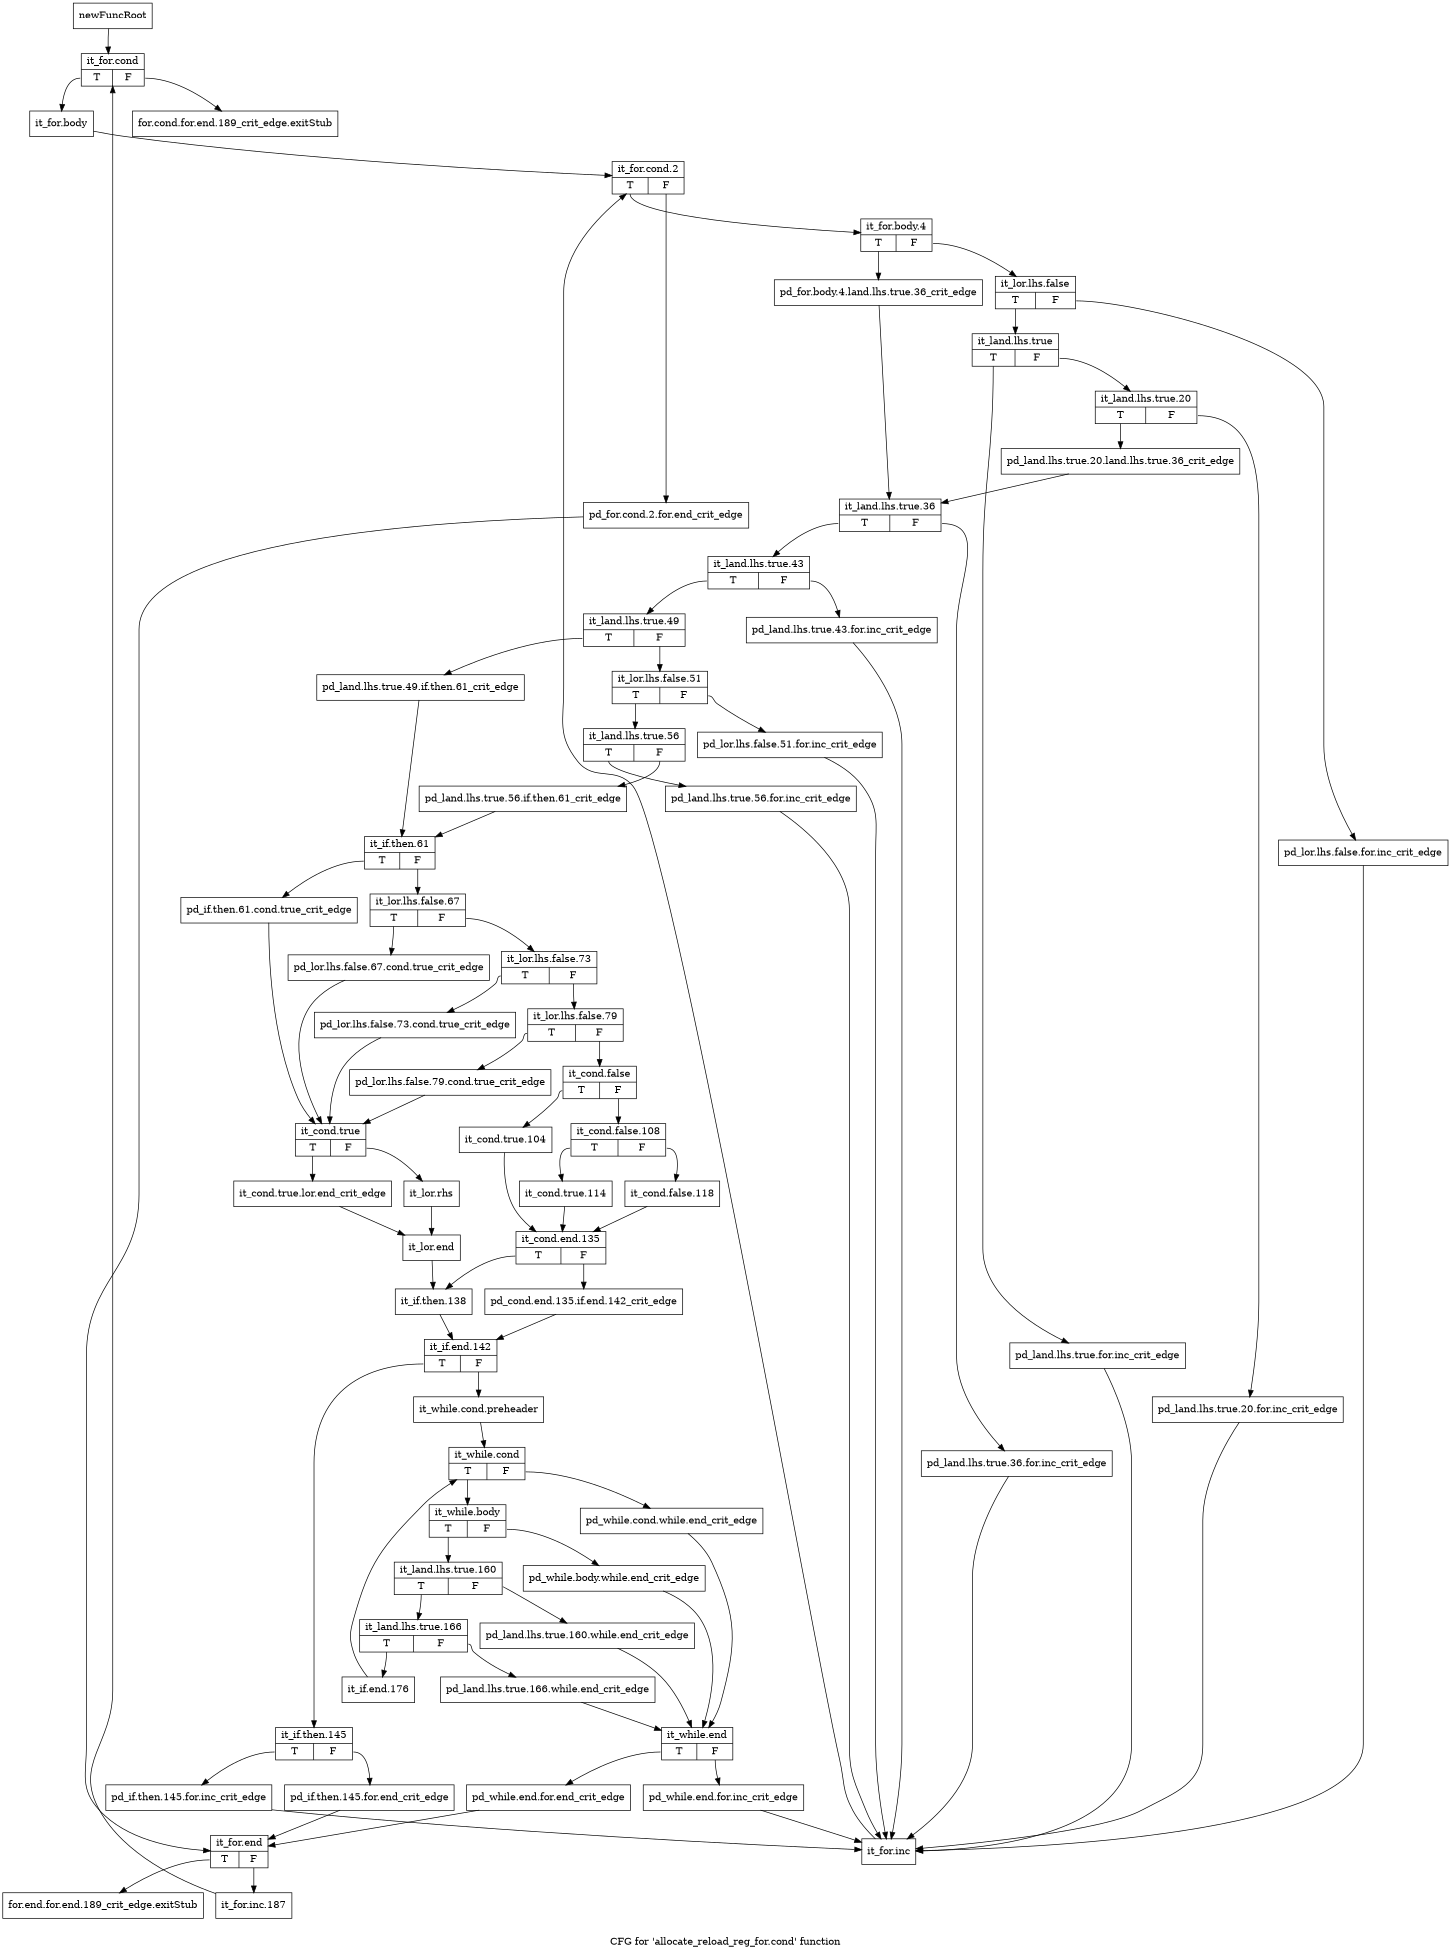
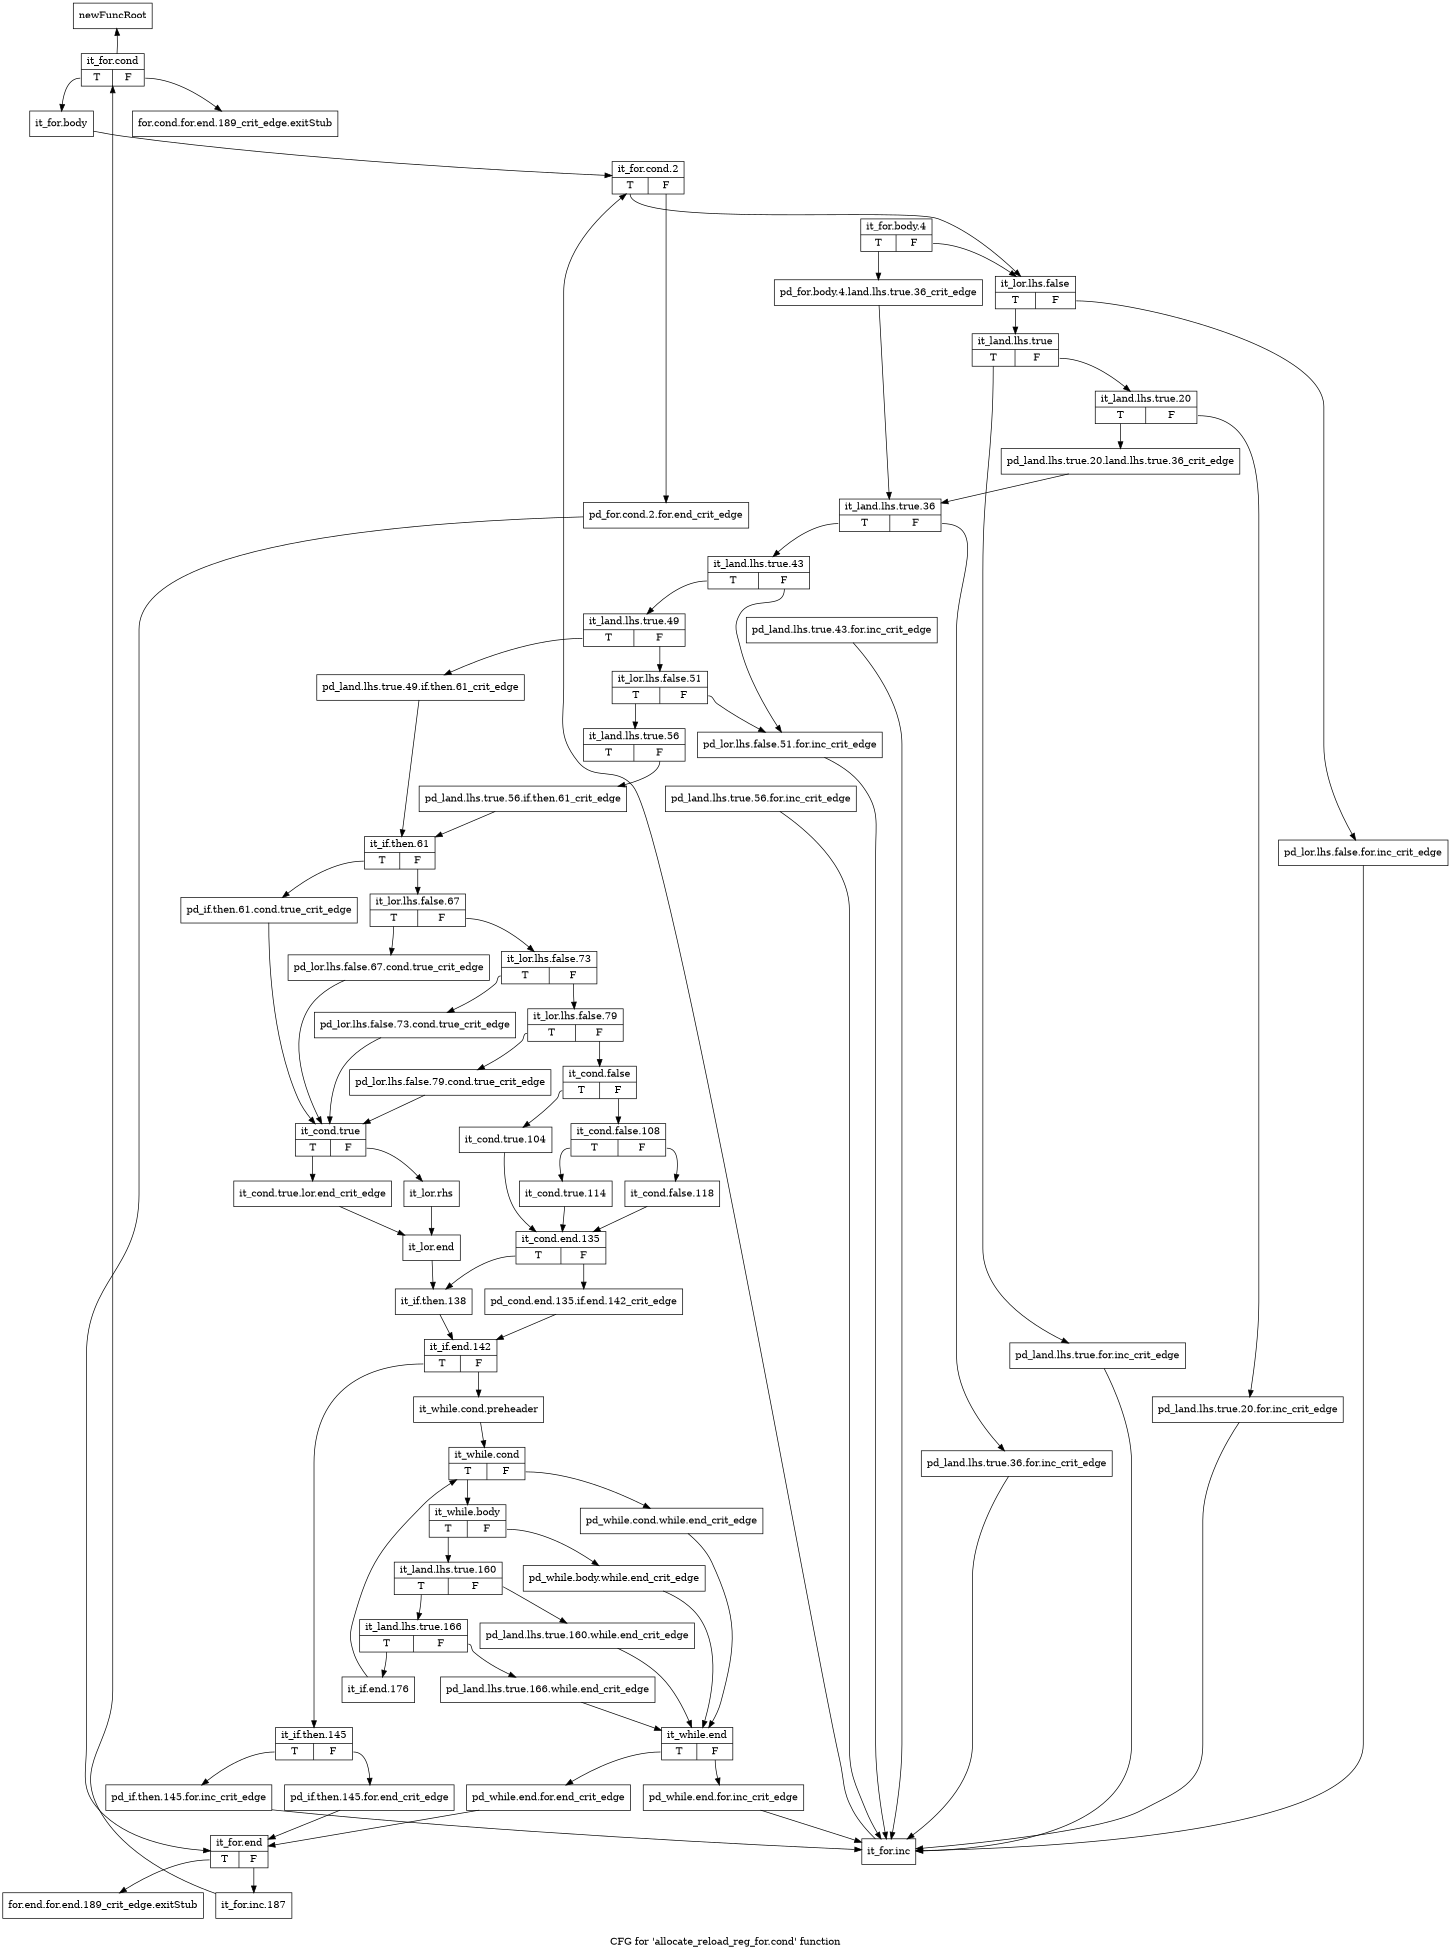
  digraph {
    label="CFG for 'allocate_reload_reg_for.cond' function"
    node [shape=record]
    n1 [label="{newFuncRoot}"]
    n2 [label="{it_for.cond|{<s0>T|<s1>F}}"]
    n3 [label="{for.cond.for.end.189_crit_edge.exitStub}"]
    n4 [label="{it_for.body}"]
    n5 [label="{it_for.cond.2|{<s0>T|<s1>F}}"]
    n6 [label="{for.end.for.end.189_crit_edge.exitStub}"]
    n7 [label="{it_for.body.4|{<s0>T|<s1>F}}"]
    n8 [label="{pd_for.cond.2.for.end_crit_edge}"]
    n9 [label="{pd_for.body.4.land.lhs.true.36_crit_edge}"]
    n10 [label="{it_lor.lhs.false|{<s0>T|<s1>F}}"]
    n11 [label="{it_for.end|{<s0>T|<s1>F}}"]
    n12 [label="{it_land.lhs.true.36|{<s0>T|<s1>F}}"]
    n13 [label="{it_land.lhs.true|{<s0>T|<s1>F}}"]
    n14 [label="{pd_lor.lhs.false.for.inc_crit_edge}"]
    n15 [label="{it_for.inc.187}"]
    n16 [label="{it_land.lhs.true.43|{<s0>T|<s1>F}}"]
    n17 [label="{pd_land.lhs.true.36.for.inc_crit_edge}"]
    n18 [label="{pd_land.lhs.true.for.inc_crit_edge}"]
    n19 [label="{it_land.lhs.true.20|{<s0>T|<s1>F}}"]
    n20 [label="{it_for.inc}"]
    n21 [label="{pd_land.lhs.true.20.land.lhs.true.36_crit_edge}"]
    n22 [label="{pd_land.lhs.true.20.for.inc_crit_edge}"]
    n23 [label="{it_land.lhs.true.49|{<s0>T|<s1>F}}"]
    n24 [label="{pd_land.lhs.true.43.for.inc_crit_edge}"]
    n25 [label="{pd_land.lhs.true.49.if.then.61_crit_edge}"]
    n26 [label="{it_lor.lhs.false.51|{<s0>T|<s1>F}}"]
    n27 [label="{it_if.then.61|{<s0>T|<s1>F}}"]
    n28 [label="{it_land.lhs.true.56|{<s0>T|<s1>F}}"]
    n29 [label="{pd_lor.lhs.false.51.for.inc_crit_edge}"]
    n30 [label="{pd_if.then.61.cond.true_crit_edge}"]
    n31 [label="{it_lor.lhs.false.67|{<s0>T|<s1>F}}"]
    n32 [label="{pd_land.lhs.true.56.for.inc_crit_edge}"]
    n33 [label="{pd_land.lhs.true.56.if.then.61_crit_edge}"]
    n34 [label="{it_cond.true|{<s0>T|<s1>F}}"]
    n35 [label="{pd_lor.lhs.false.67.cond.true_crit_edge}"]
    n36 [label="{it_lor.lhs.false.73|{<s0>T|<s1>F}}"]
    n37 [label="{it_cond.true.lor.end_crit_edge}"]
    n38 [label="{it_lor.rhs}"]
    n39 [label="{pd_lor.lhs.false.73.cond.true_crit_edge}"]
    n40 [label="{it_lor.lhs.false.79|{<s0>T|<s1>F}}"]
    n41 [label="{pd_lor.lhs.false.79.cond.true_crit_edge}"]
    n42 [label="{it_cond.false|{<s0>T|<s1>F}}"]
    n43 [label="{it_cond.true.104}"]
    n44 [label="{it_cond.false.108|{<s0>T|<s1>F}}"]
    n45 [label="{it_cond.end.135|{<s0>T|<s1>F}}"]
    n46 [label="{it_cond.true.114}"]
    n47 [label="{it_cond.false.118}"]
    n48 [label="{it_if.then.138}"]
    n49 [label="{pd_cond.end.135.if.end.142_crit_edge}"]
    n50 [label="{it_if.end.142|{<s0>T|<s1>F}}"]
    n51 [label="{it_lor.end}"]
    n52 [label="{it_if.then.145|{<s0>T|<s1>F}}"]
    n53 [label="{it_while.cond.preheader}"]
    n54 [label="{pd_if.then.145.for.inc_crit_edge}"]
    n55 [label="{pd_if.then.145.for.end_crit_edge}"]
    n56 [label="{it_while.cond|{<s0>T|<s1>F}}"]
    n57 [label="{it_while.body|{<s0>T|<s1>F}}"]
    n58 [label="{pd_while.cond.while.end_crit_edge}"]
    n59 [label="{it_land.lhs.true.160|{<s0>T|<s1>F}}"]
    n60 [label="{pd_while.body.while.end_crit_edge}"]
    n61 [label="{it_while.end|{<s0>T|<s1>F}}"]
    n62 [label="{it_land.lhs.true.166|{<s0>T|<s1>F}}"]
    n63 [label="{pd_land.lhs.true.160.while.end_crit_edge}"]
    n64 [label="{pd_while.end.for.end_crit_edge}"]
    n65 [label="{pd_while.end.for.inc_crit_edge}"]
    n66 [label="{it_if.end.176}"]
    n67 [label="{pd_land.lhs.true.166.while.end_crit_edge}"]
-   n1 -> n2
+   n2 -> n1
    n2 -> n3 [tailport=s1]
    n2 -> n4 [tailport=s0]
    n4 -> n5
-   n5 -> n7 [tailport=s0]
+   n5 -> n10 [tailport=s0]
    n5 -> n8 [tailport=s1]
    n7 -> n9 [tailport=s0]
    n7 -> n10 [tailport=s1]
    n8 -> n11
    n9 -> n12
    n10 -> n13 [tailport=s0]
    n10 -> n14 [tailport=s1]
    n11 -> n6 [tailport=s0]
    n11 -> n15 [tailport=s1]
    n12 -> n16 [tailport=s0]
    n12 -> n17 [tailport=s1]
    n13 -> n18 [tailport=s0]
    n13 -> n19 [tailport=s1]
    n14 -> n20
    n15 -> n2
    n16 -> n23 [tailport=s0]
-   n16 -> n24 [tailport=s1]
+   n16 -> n29 [tailport=s1]
    n17 -> n20
    n18 -> n20
    n19 -> n21 [tailport=s0]
    n19 -> n22 [tailport=s1]
    n20 -> n5
    n21 -> n12
    n22 -> n20
    n23 -> n25 [tailport=s0]
    n23 -> n26 [tailport=s1]
    n24 -> n20
    n25 -> n27
    n26 -> n28 [tailport=s0]
    n26 -> n29 [tailport=s1]
    n27 -> n30 [tailport=s0]
    n27 -> n31 [tailport=s1]
-   n28 -> n32 [tailport=s0]
    n28 -> n33 [tailport=s1]
    n29 -> n20
    n30 -> n34
    n31 -> n35 [tailport=s0]
    n31 -> n36 [tailport=s1]
    n32 -> n20
    n33 -> n27
    n34 -> n37 [tailport=s0]
    n34 -> n38 [tailport=s1]
    n35 -> n34
    n36 -> n39 [tailport=s0]
    n36 -> n40 [tailport=s1]
    n37 -> n51
    n38 -> n51
    n39 -> n34
    n40 -> n41 [tailport=s0]
    n40 -> n42 [tailport=s1]
    n41 -> n34
    n42 -> n43 [tailport=s0]
    n42 -> n44 [tailport=s1]
    n43 -> n45
    n44 -> n46 [tailport=s0]
    n44 -> n47 [tailport=s1]
    n45 -> n48 [tailport=s0]
    n45 -> n49 [tailport=s1]
    n46 -> n45
    n47 -> n45
    n48 -> n50
    n49 -> n50
    n50 -> n52 [tailport=s0]
    n50 -> n53 [tailport=s1]
    n51 -> n48
    n52 -> n54 [tailport=s0]
    n52 -> n55 [tailport=s1]
    n53 -> n56
    n54 -> n20
    n55 -> n11
    n56 -> n57 [tailport=s0]
    n56 -> n58 [tailport=s1]
    n57 -> n59 [tailport=s0]
    n57 -> n60 [tailport=s1]
    n58 -> n61
    n59 -> n62 [tailport=s0]
    n59 -> n63 [tailport=s1]
    n60 -> n61
    n61 -> n64 [tailport=s0]
    n61 -> n65 [tailport=s1]
    n62 -> n66 [tailport=s0]
    n62 -> n67 [tailport=s1]
    n63 -> n61
    n64 -> n11
    n65 -> n20
    n66 -> n56
    n67 -> n61
  }
